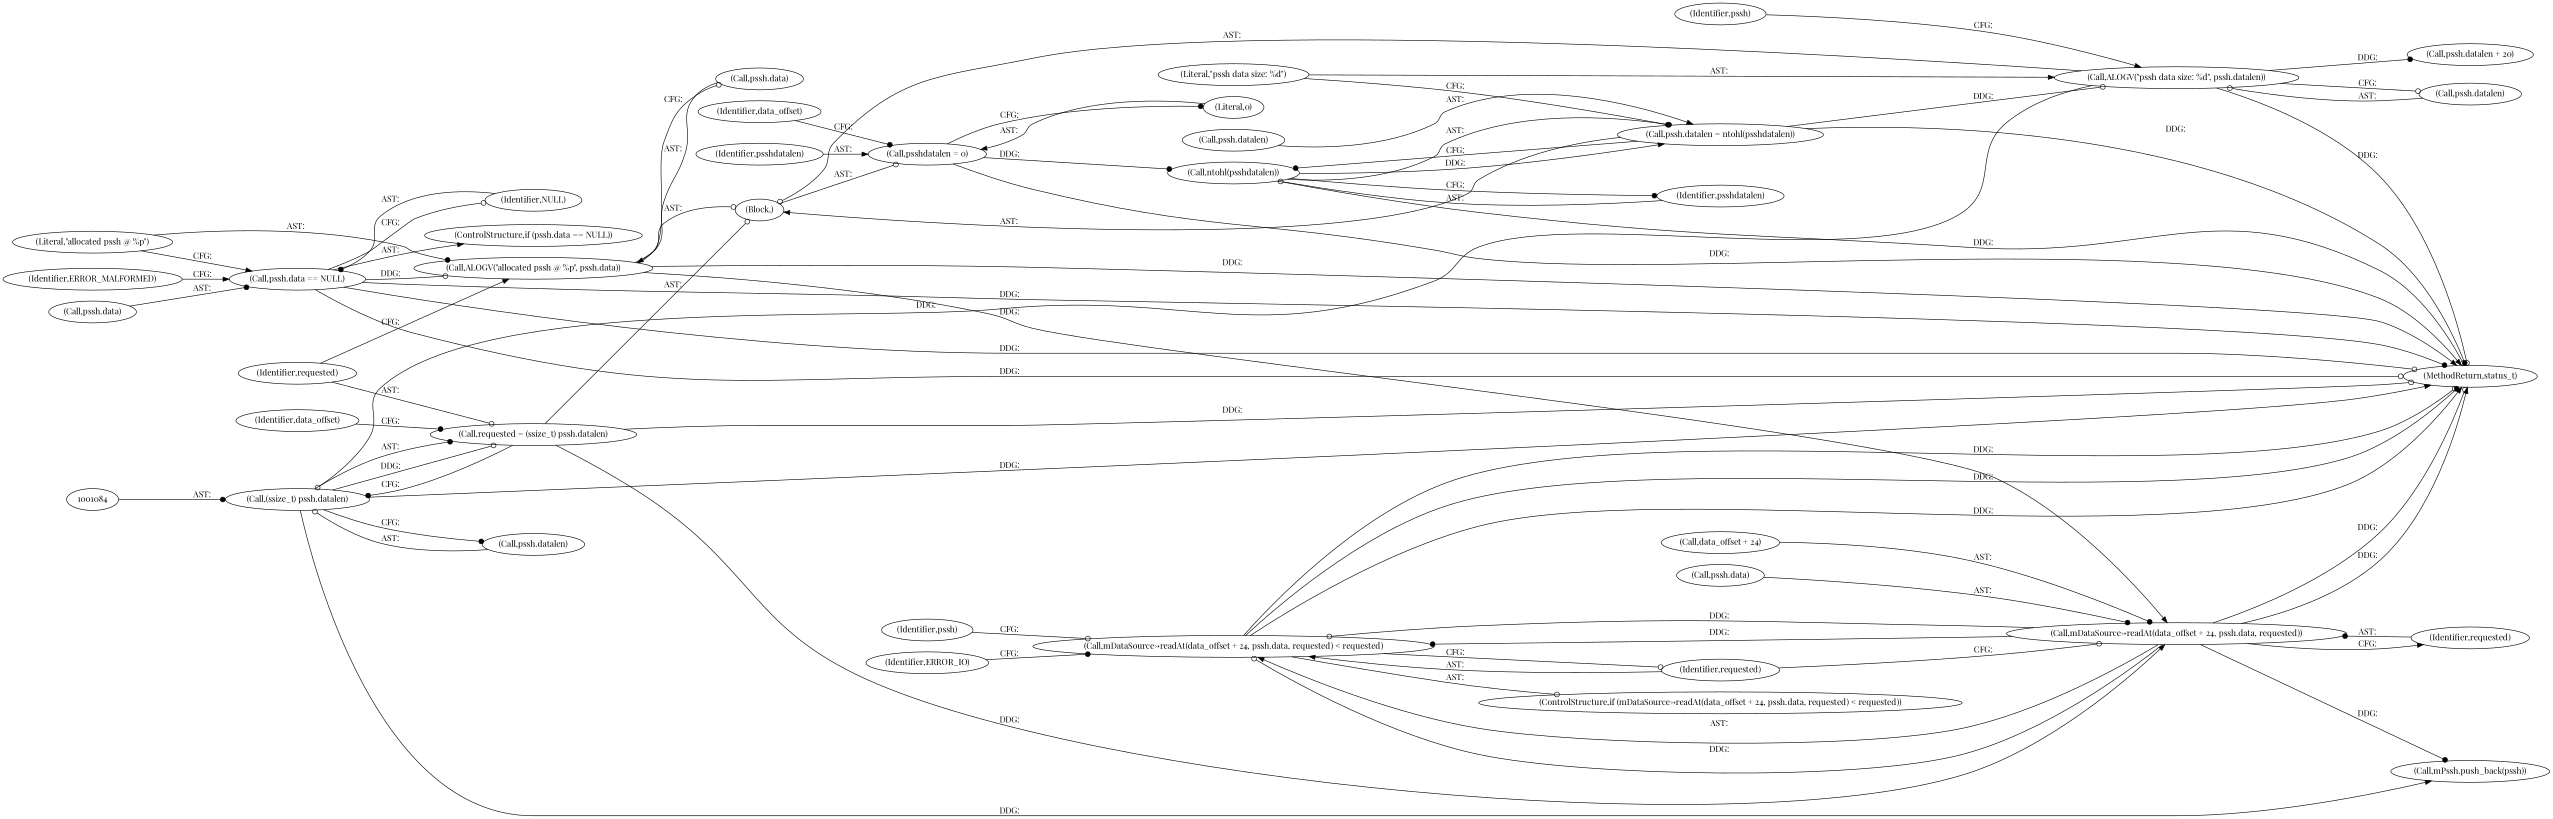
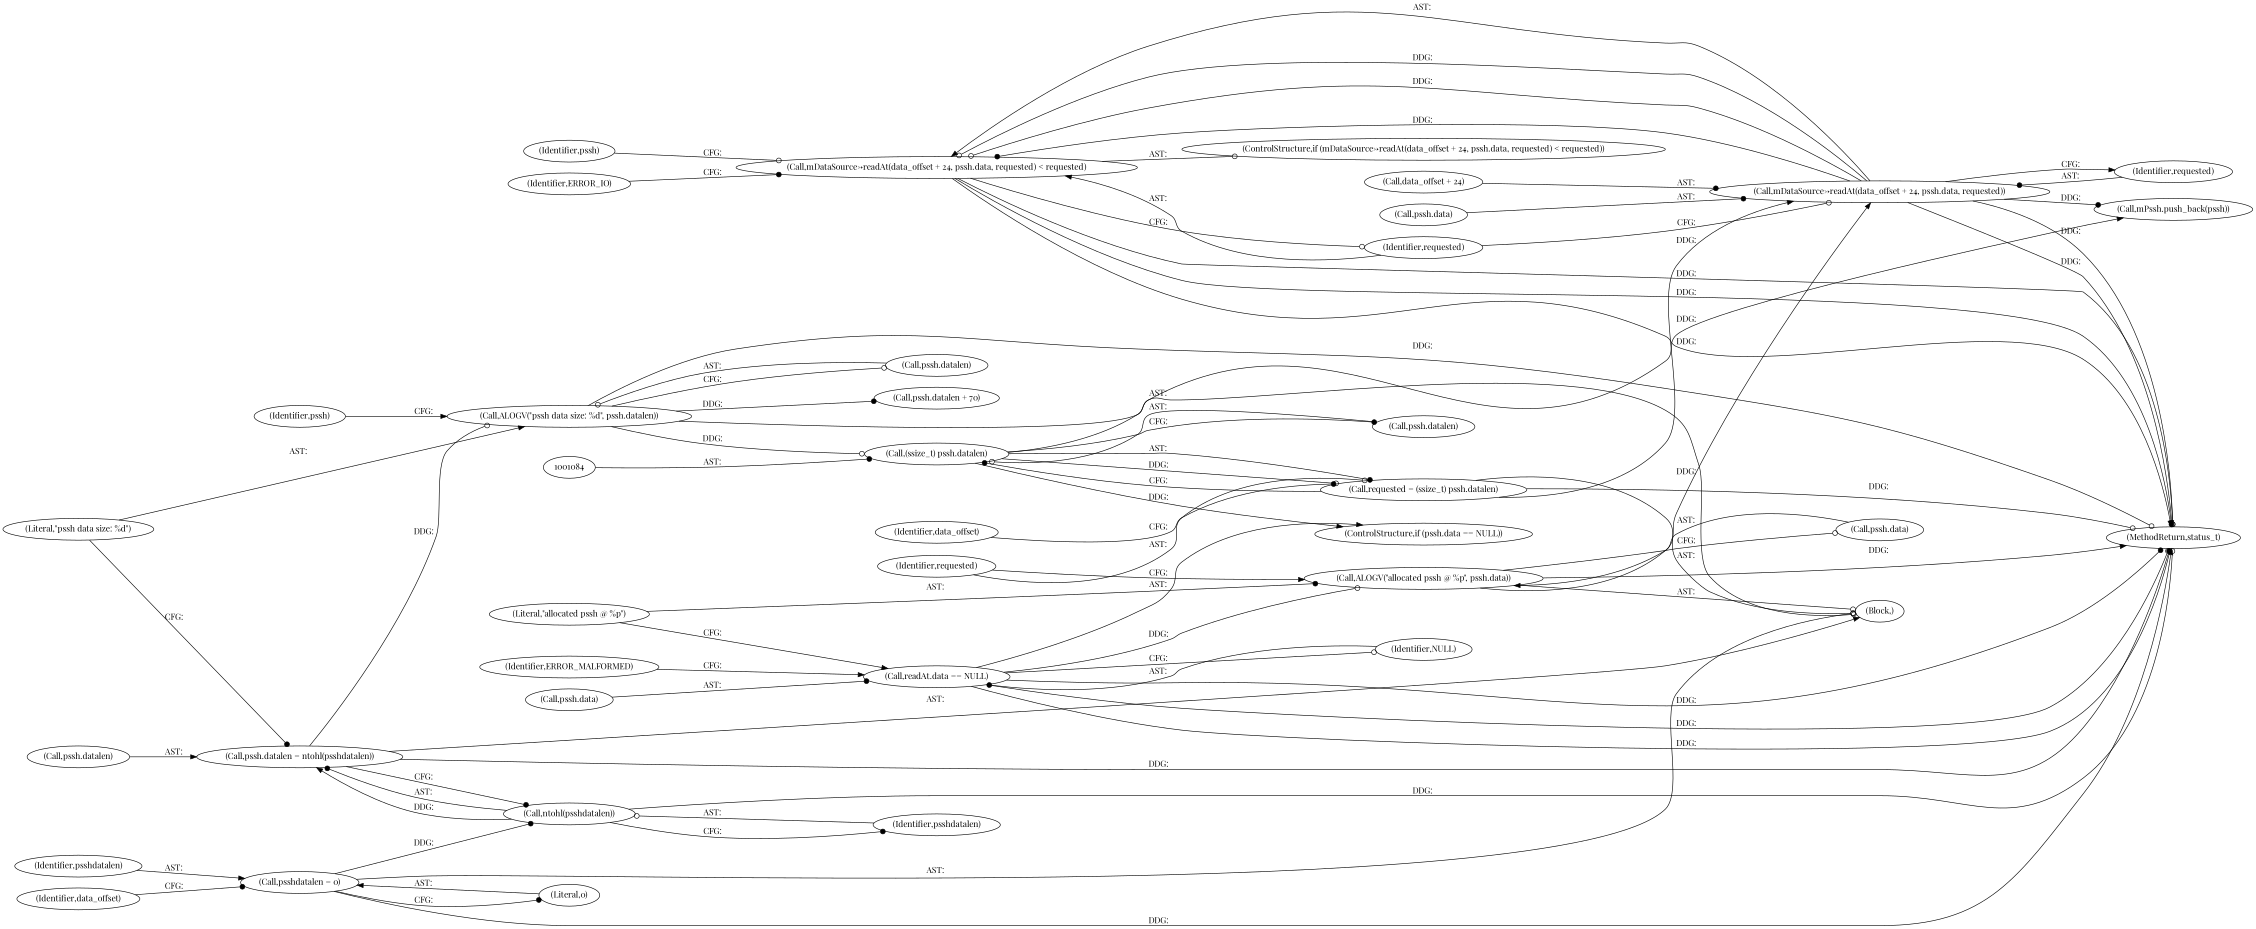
  digraph {
    fontname="Playfair Display"
    rankdir=LR
    node [fontname="Playfair Display"]
    edge [arrowhead=odot fontname="Playfair Display"]
    n1 [label="(Call,mDataSource->readAt(data_offset + 24, pssh.data, requested) < requested)"]
    n2 [label="(MethodReturn,status_t)"]
    n3 [label="(Identifier,requested)"]
    n4 [label="(ControlStructure,if (mDataSource->readAt(data_offset + 24, pssh.data, requested) < requested))"]
    n5 [label="(Call,mDataSource->readAt(data_offset + 24, pssh.data, requested))"]
    n6 [label="(Identifier,requested)"]
    n7 [label="(Call,mPssh.push_back(pssh))"]
    n8 [label="(Call,ALOGV(\"allocated pssh @ %p\", pssh.data))"]
    n9 [label="(Block,)"]
    n10 [label="(Call,pssh.data)"]
-   n11 [label="(Call,pssh.data == NULL)"]
+   n11 [label="(Call,readAt.data == NULL)"]
    n12 [label="(Identifier,NULL)"]
    n13 [label="(ControlStructure,if (pssh.data == NULL))"]
    n14 [label="(Call,requested = (ssize_t) pssh.datalen)"]
    n15 [label="(Call,(ssize_t) pssh.datalen)"]
    n16 [label="(Call,pssh.datalen)"]
    n17 [label="(Call,ALOGV(\"pssh data size: %d\", pssh.datalen))"]
-   n18 [label="(Call,pssh.datalen + 20)"]
+   n18 [label="(Call,pssh.datalen + 70)"]
    n19 [label="(Call,pssh.datalen)"]
    n20 [label="(Call,pssh.datalen = ntohl(psshdatalen))"]
    n21 [label="(Call,ntohl(psshdatalen))"]
    n22 [label="(Identifier,psshdatalen)"]
    n23 [label="(Call,psshdatalen = 0)"]
    n24 [label="(Literal,0)"]
    n25 [label="(Identifier,data_offset)"]
    n26 [label="(Call,data_offset + 24)"]
    n27 [label="(Identifier,pssh)"]
    n28 [label="(Call,pssh.data)"]
    n29 [label="(Identifier,psshdatalen)"]
    n30 [label="(Identifier,pssh)"]
    n31 [label="(Identifier,data_offset)"]
    n32 [label="(Identifier,ERROR_MALFORMED)"]
    n33 [label="(Identifier,ERROR_IO)"]
    n34 [label="(Literal,\"allocated pssh @ %p\")"]
    n35 [label="(Identifier,requested)"]
    n36 [label="(Call,pssh.data)"]
    n37 [label="(Literal,\"pssh data size: %d\")"]
    n38 [label="(Call,pssh.datalen)"]
    1001084
    n1 -> n2 [label="DDG: "]
    n1 -> n2 [arrowhead=dot label="DDG: "]
    n1 -> n2 [arrowhead=normal label="DDG: "]
    n1 -> n3 [label="CFG: "]
    n1 -> n4 [label="AST: "]
    n3 -> n1 [arrowhead=normal label="AST: "]
    n3 -> n5 [label="CFG: "]
    n5 -> n1 [arrowhead=normal label="AST: "]
    n5 -> n1 [label="DDG: "]
    n5 -> n1 [label="DDG: "]
    n5 -> n1 [arrowhead=dot label="DDG: "]
    n5 -> n2 [label="DDG: "]
    n5 -> n2 [arrowhead=normal label="DDG: "]
    n5 -> n6 [arrowhead=normal label="CFG: "]
    n5 -> n7 [arrowhead=dot label="DDG: "]
    n6 -> n5 [arrowhead=dot label="AST: "]
    n8 -> n2 [arrowhead=normal label="DDG: "]
    n8 -> n5 [arrowhead=normal label="DDG: "]
    n8 -> n9 [label="AST: "]
    n8 -> n10 [label="CFG: "]
    n10 -> n8 [arrowhead=normal label="AST: "]
    n11 -> n2 [arrowhead=dot label="DDG: "]
    n11 -> n2 [label="DDG: "]
    n11 -> n2 [label="DDG: "]
    n11 -> n8 [label="DDG: "]
    n11 -> n12 [label="CFG: "]
    n11 -> n13 [arrowhead=normal label="AST: "]
    n12 -> n11 [arrowhead=dot label="AST: "]
    n14 -> n2 [label="DDG: "]
    n14 -> n5 [arrowhead=normal label="DDG: "]
    n14 -> n9 [label="AST: "]
    n14 -> n15 [arrowhead=dot label="CFG: "]
-   n15 -> n2 [arrowhead=normal label="DDG: "]
+   n15 -> n13 [arrowhead=normal label="DDG: "]
    n15 -> n7 [arrowhead=normal label="DDG: "]
    n15 -> n14 [arrowhead=dot label="AST: "]
    n15 -> n14 [label="DDG: "]
    n15 -> n16 [arrowhead=dot label="CFG: "]
    n16 -> n15 [label="AST: "]
    n17 -> n2 [label="DDG: "]
    n17 -> n9 [label="AST: "]
    n17 -> n15 [label="DDG: "]
    n17 -> n18 [arrowhead=dot label="DDG: "]
    n17 -> n19 [label="CFG: "]
    n19 -> n17 [label="AST: "]
    n20 -> n2 [arrowhead=dot label="DDG: "]
    n20 -> n9 [arrowhead=normal label="AST: "]
    n20 -> n17 [label="DDG: "]
    n20 -> n21 [arrowhead=dot label="CFG: "]
    n21 -> n2 [label="DDG: "]
    n21 -> n20 [arrowhead=dot label="AST: "]
    n21 -> n20 [arrowhead=normal label="DDG: "]
    n21 -> n22 [arrowhead=dot label="CFG: "]
    n22 -> n21 [label="AST: "]
    n23 -> n2 [arrowhead=normal label="DDG: "]
-   n9 -> n23 [label="AST: "]
+   n23 -> n9 [label="AST: "]
    n23 -> n21 [arrowhead=dot label="DDG: "]
    n23 -> n24 [arrowhead=dot label="CFG: "]
    n24 -> n23 [arrowhead=normal label="AST: "]
    n25 -> n23 [arrowhead=dot label="CFG: "]
    n26 -> n5 [arrowhead=dot label="AST: "]
    n27 -> n1 [label="CFG: "]
    n28 -> n5 [arrowhead=dot label="AST: "]
    n29 -> n23 [arrowhead=normal label="AST: "]
    n30 -> n17 [arrowhead=normal label="CFG: "]
    n31 -> n14 [arrowhead=dot label="CFG: "]
    n32 -> n11 [arrowhead=normal label="CFG: "]
    n33 -> n1 [arrowhead=dot label="CFG: "]
    n34 -> n8 [arrowhead=dot label="AST: "]
    n34 -> n11 [arrowhead=normal label="CFG: "]
    n35 -> n8 [arrowhead=normal label="CFG: "]
    n35 -> n14 [label="AST: "]
    n36 -> n11 [arrowhead=dot label="AST: "]
    n37 -> n17 [arrowhead=normal label="AST: "]
    n37 -> n20 [arrowhead=dot label="CFG: "]
    n38 -> n20 [arrowhead=normal label="AST: "]
    1001084 -> n15 [arrowhead=dot label="AST: "]
  }
